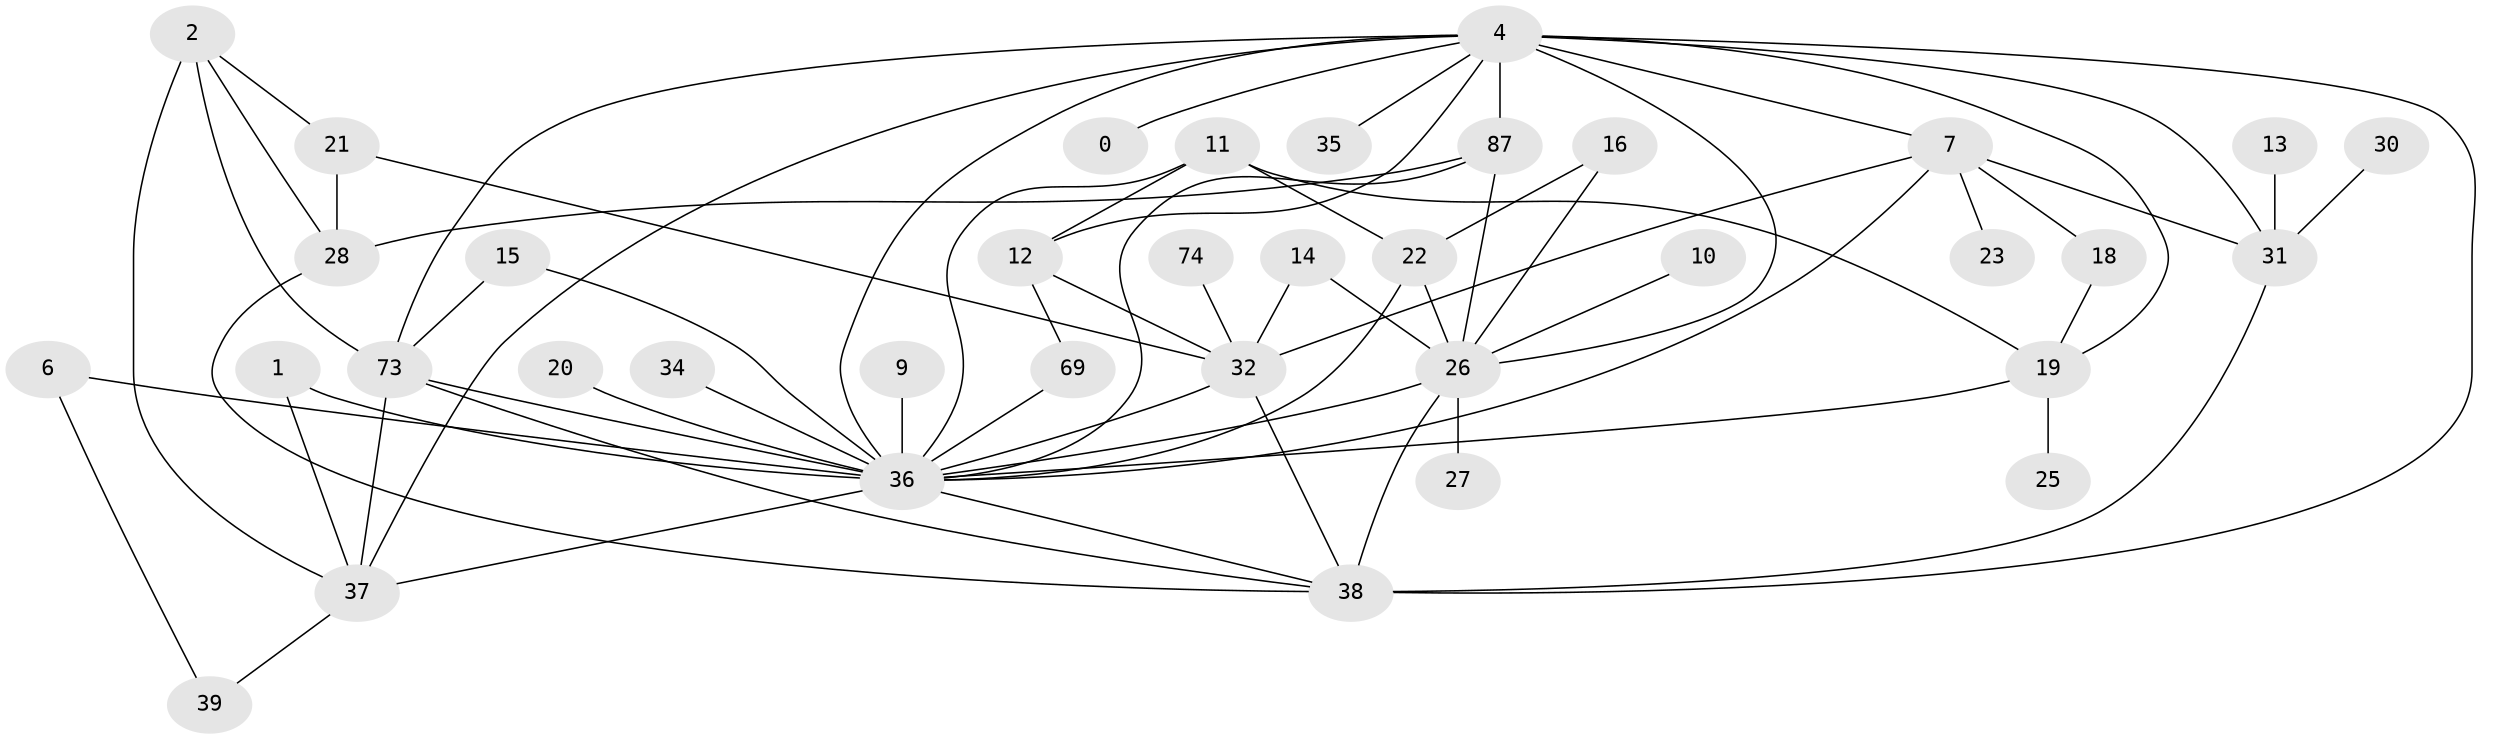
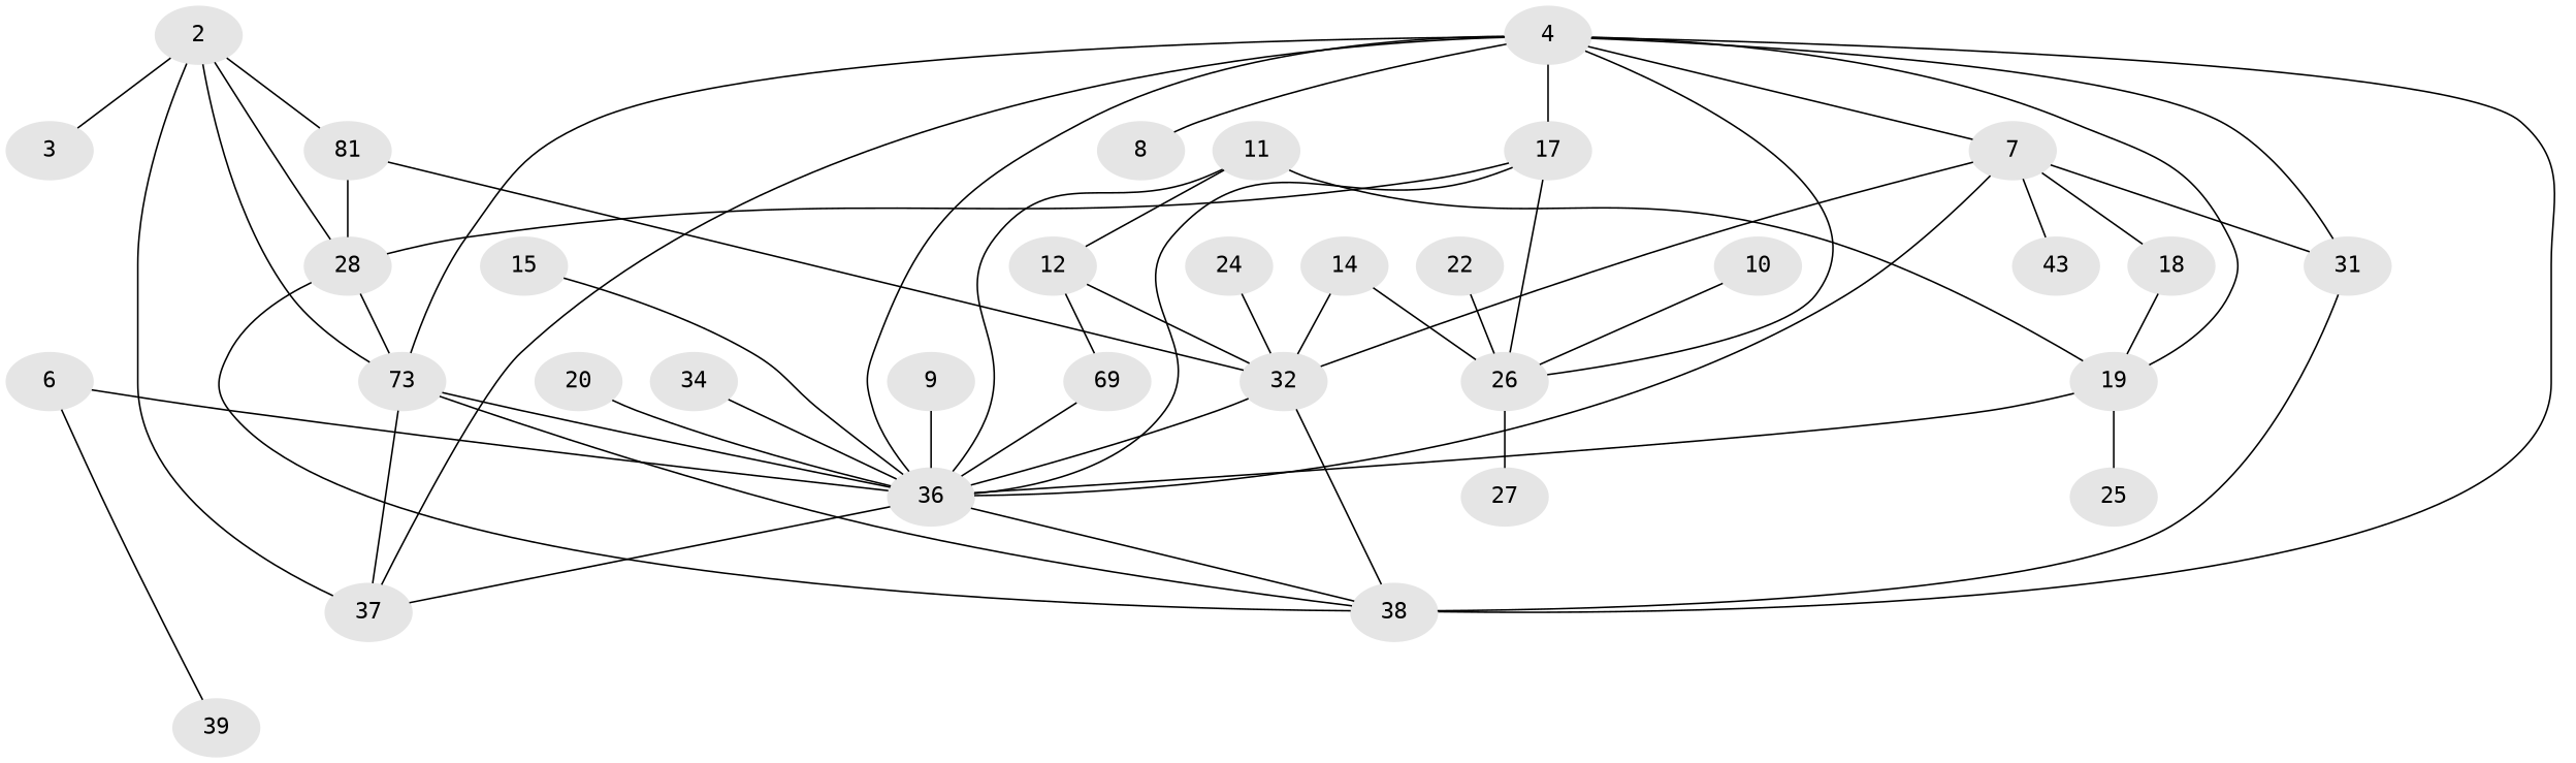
  graph {
    fontname="DejaVu Sans Mono"
    node [color=gray90 fontname="DejaVu Sans Mono" style=filled]
    edge [fontname="DejaVu Sans Mono" weight=1.0]
-   1
    36
    37
    38
    39
    2
-   21
+   3
+   21 [label=81]
    28
    n10 [label=73]
    32
    4
    7
-   8 [label=0]
+   8
    12
-   17 [label=87]
+   17
    19
    26
    31
-   35
-   23
+   23 [label=43]
    18
    n23 [label=69]
    25
    27
    6
    9
    10
    11
    22
-   13
    14
    15
-   16
    20
-   24 [label=74]
-   30
+   24
    34
-   1 -- 36
-   1 -- 37
    36 -- 37 [weight=2.0]
    36 -- 38
-   37 -- 39
    2 -- 37
+   2 -- 3
    2 -- 21
    2 -- 28
    2 -- n10
    21 -- 28
    21 -- 32
    28 -- 38
-   15 -- n10
+   28 -- n10
    n10 -- 36
    n10 -- 37
    n10 -- 38
    32 -- 36
    32 -- 38
    4 -- 36
    4 -- 37
    4 -- 38
    4 -- n10
    4 -- 7
    4 -- 8
-   4 -- 12
    4 -- 17
    4 -- 19
    4 -- 26
    4 -- 31 [weight=2.0]
-   4 -- 35
    7 -- 36
    7 -- 32
    7 -- 31
    7 -- 23
    7 -- 18
    12 -- 32
    12 -- n23
    17 -- 36
    17 -- 28
    17 -- 26
    19 -- 36
    19 -- 25
-   26 -- 36
-   26 -- 38
    26 -- 27
    31 -- 38 [weight=2.0]
    18 -- 19
    n23 -- 36
    6 -- 36
    6 -- 39
    9 -- 36
    10 -- 26
    11 -- 36
    11 -- 12
    11 -- 19
-   11 -- 22
-   22 -- 36
    22 -- 26
-   13 -- 31
    14 -- 32
    14 -- 26
    15 -- 36
-   16 -- 26
-   16 -- 22
    20 -- 36
    24 -- 32
-   30 -- 31
    34 -- 36
  }
